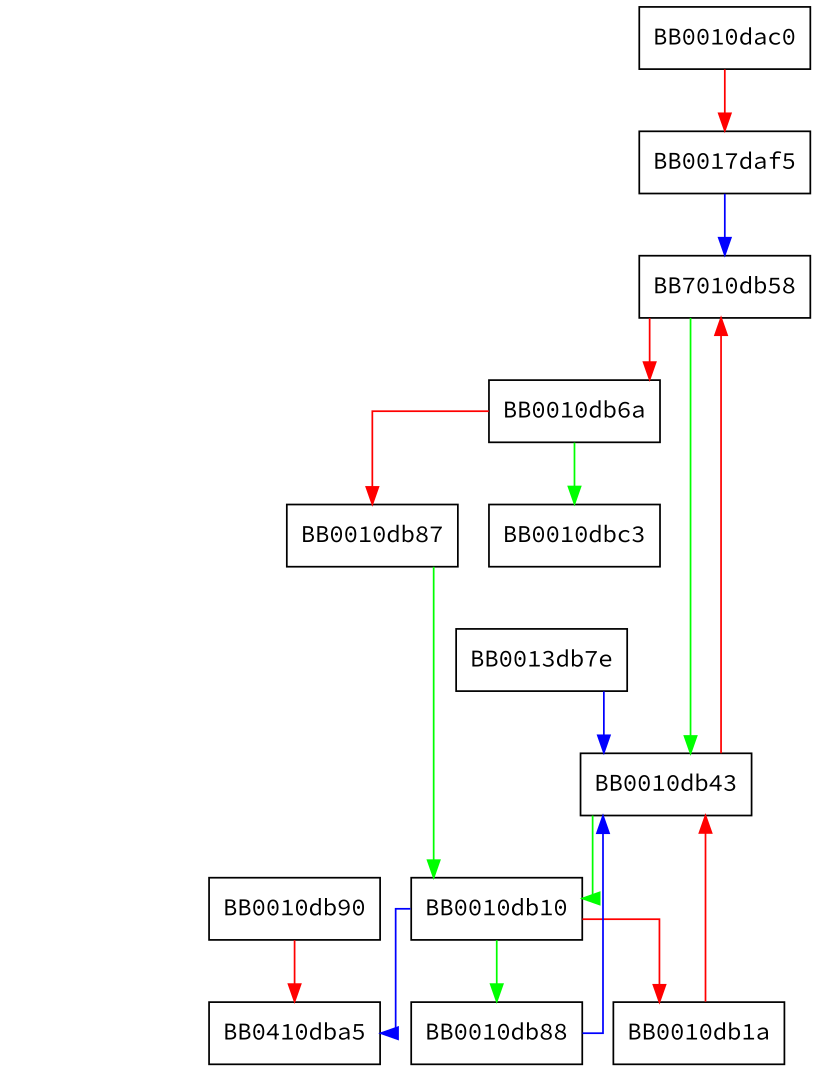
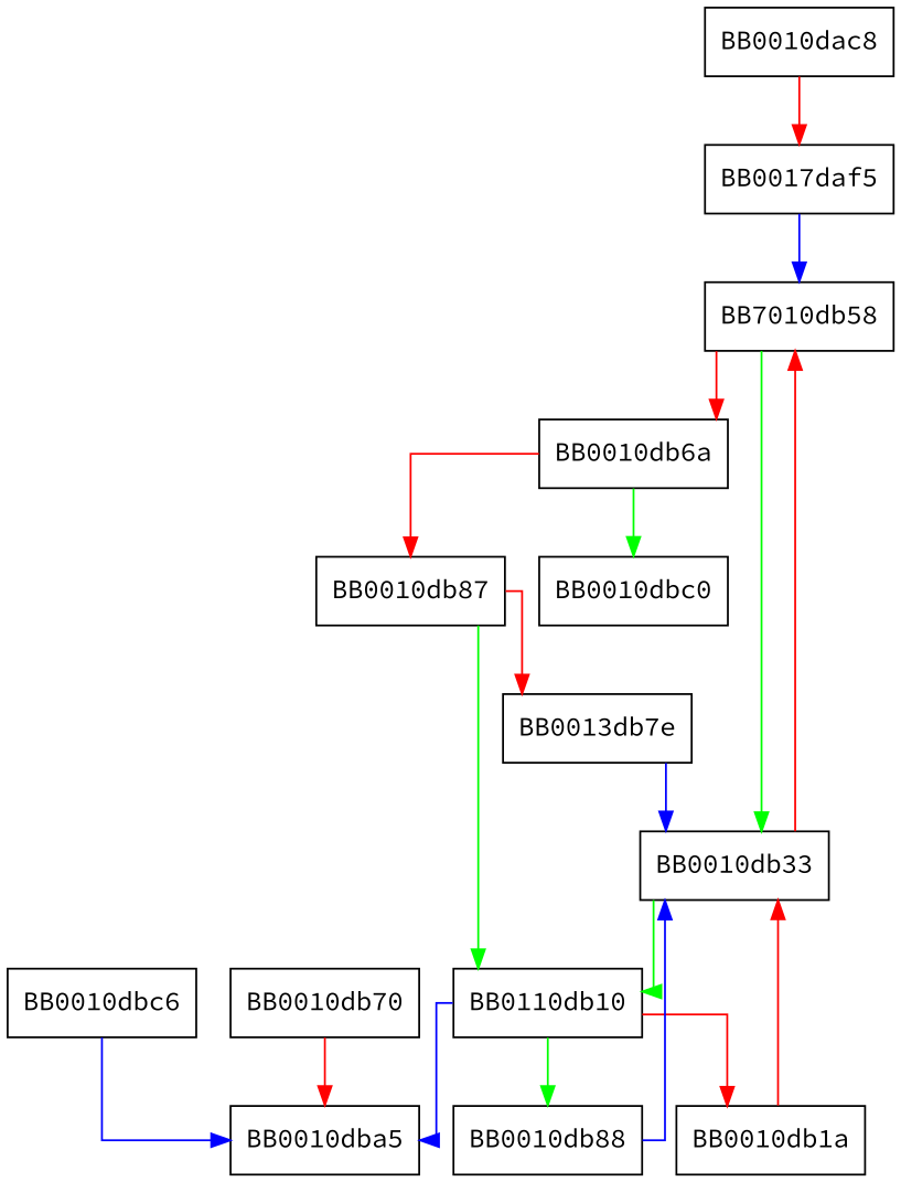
  digraph {
    fontname="Source Code Pro"
    splines=ortho
    node [fontname="Source Code Pro" shape=box]
    edge [color=red fontname="Source Code Pro"]
    n1 [label=BB0017daf5]
-   BB0010dac0
-   BB0010dba5 [label=BB0410dba5]
+   BB0010dac0 [label=BB0010dac8]
+   BB0010dbc6
+   BB0010dba5
    n5 [label=BB7010db58]
-   BB0010db43
+   BB0010db43 [label=BB0010db33]
    BB0010db6a
-   BB0010db10
-   BB0010dbc0 [label=BB0010dbc3]
+   BB0010db10 [label=BB0110db10]
+   BB0010dbc0
    n10 [label=BB0010db87]
    BB0010db88
    BB0010db1a
-   BB0010db90
+   BB0010db90 [label=BB0010db70]
    n14 [label=BB0013db7e]
    n1 -> n5 [color=blue]
    BB0010dac0 -> n1
+   BB0010dbc6 -> BB0010dba5 [color=blue]
    n5 -> BB0010db43 [color=green]
    n5 -> BB0010db6a
    BB0010db43 -> n5
    BB0010db43 -> BB0010db10 [color=green]
    BB0010db6a -> BB0010dbc0 [color=green]
    BB0010db6a -> n10
    BB0010db10 -> BB0010dba5 [color=blue]
    BB0010db10 -> BB0010db88 [color=green]
    BB0010db10 -> BB0010db1a
    n10 -> BB0010db10 [color=green]
+   n10 -> n14
    BB0010db88 -> BB0010db43 [color=blue]
    BB0010db1a -> BB0010db43
    BB0010db90 -> BB0010dba5
    n14 -> BB0010db43 [color=blue]
  }
